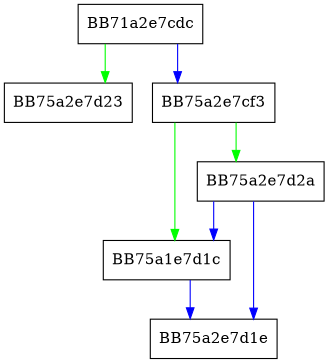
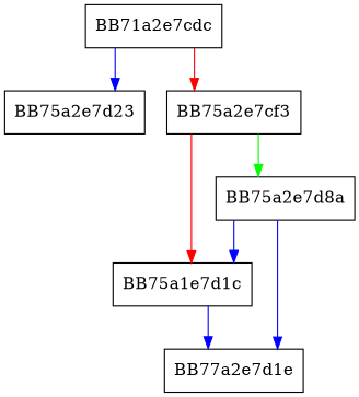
  digraph {
    splines=ortho
    node [shape=box]
    edge [color=blue]
    n1 [label=BB71a2e7cdc]
    BB75a2e7d23
    BB75a2e7cf3
-   BB75a2e7d2a
+   BB75a2e7d2a [label=BB75a2e7d8a]
    n5 [label=BB75a1e7d1c]
-   BB75a2e7d1e
-   n1 -> BB75a2e7d23 [color=green]
-   n1 -> BB75a2e7cf3
+   BB75a2e7d1e [label=BB77a2e7d1e]
+   n1 -> BB75a2e7d23
+   n1 -> BB75a2e7cf3 [color=red]
    BB75a2e7cf3 -> BB75a2e7d2a [color=green]
-   BB75a2e7cf3 -> n5 [color=green]
+   BB75a2e7cf3 -> n5 [color=red]
    BB75a2e7d2a -> n5
    BB75a2e7d2a -> BB75a2e7d1e
    n5 -> BB75a2e7d1e
  }
